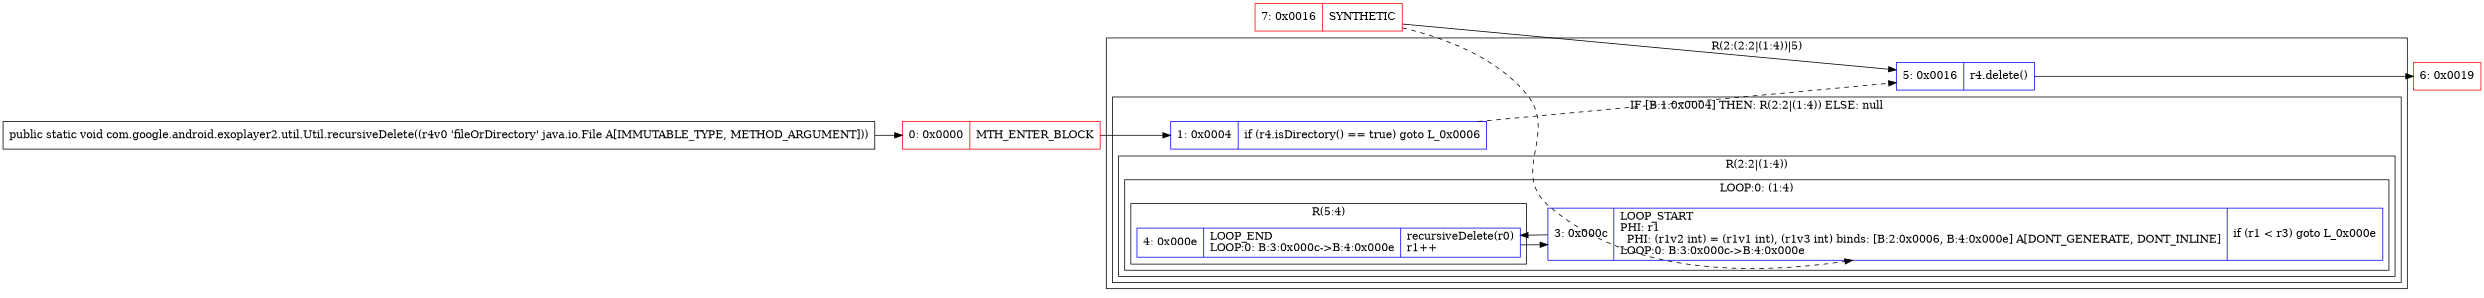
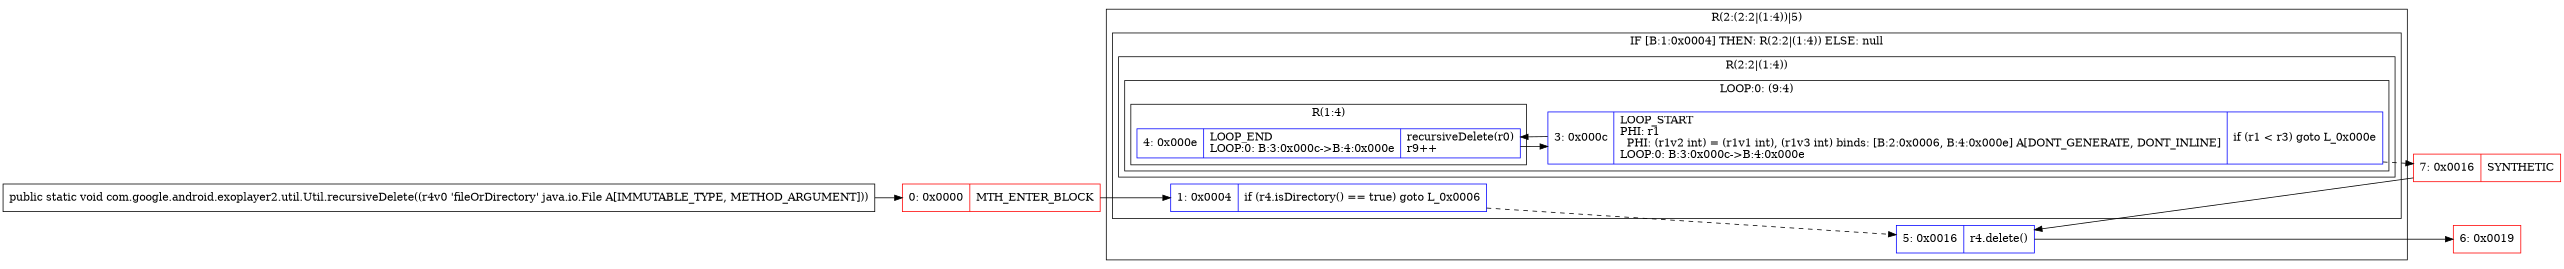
  digraph {
    rankdir=LR
    node [color=blue shape=record]
-   n1 [label="{4\:\ 0x000e|LOOP_END\lLOOP:0: B:3:0x000c\-\>B:4:0x000e\l|recursiveDelete(r0)\lr1++\l}"]
+   n1 [label="{4\:\ 0x000e|LOOP_END\lLOOP:0: B:3:0x000c\-\>B:4:0x000e\l|recursiveDelete(r0)\lr9++\l}"]
    n2 [label="{3\:\ 0x000c|LOOP_START\lPHI: r1 \l  PHI: (r1v2 int) = (r1v1 int), (r1v3 int) binds: [B:2:0x0006, B:4:0x000e] A[DONT_GENERATE, DONT_INLINE]\lLOOP:0: B:3:0x000c\-\>B:4:0x000e\l|if (r1 \< r3) goto L_0x000e\l}"]
    n3 [label="{1\:\ 0x0004|if (r4.isDirectory() == true) goto L_0x0006\l}"]
    n4 [label="{5\:\ 0x0016|r4.delete()\l}"]
    n5 [color=red label="{7\:\ 0x0016|SYNTHETIC\l}"]
    n6 [color=red label="{6\:\ 0x0019}"]
    n7 [color=red label="{0\:\ 0x0000|MTH_ENTER_BLOCK\l}"]
    n8 [label="{public static void com.google.android.exoplayer2.util.Util.recursiveDelete((r4v0 'fileOrDirectory' java.io.File A[IMMUTABLE_TYPE, METHOD_ARGUMENT])) }" color=""]
    subgraph cluster_1 {
      label="R(2:(2:2|(1:4))|5)"
      n4
      subgraph cluster_2 {
        label="IF [B:1:0x0004] THEN: R(2:2|(1:4)) ELSE: null"
        n3
        subgraph cluster_3 {
          label="R(2:2|(1:4))"
          subgraph cluster_4 {
-           label="LOOP:0: (1:4)"
+           label="LOOP:0: (9:4)"
            n2
            subgraph cluster_5 {
-             label="R(5:4)"
+             label="R(1:4)"
              n1
            }
          }
        }
      }
    }
    n1 -> n2
    n2 -> n1
-   n5 -> n2 [style=dashed]
+   n2 -> n5 [style=dashed]
    n3 -> n4 [style=dashed]
    n4 -> n6
    n5 -> n4
    n7 -> n3
    n8 -> n7
  }
